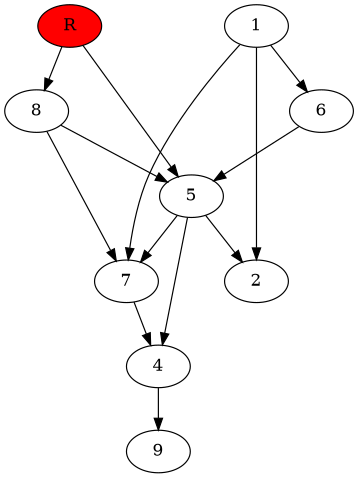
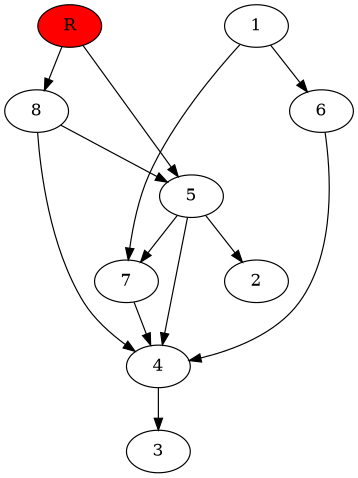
  digraph {
    1
    2
    6
    7
    5
    4
-   9
+   9 [label=3]
    8
    R [fillcolor="#ff0000" style=filled]
-   1 -> 2
    1 -> 6
    1 -> 7
-   6 -> 5
+   6 -> 4
    7 -> 4
    5 -> 2
    5 -> 7
    5 -> 4
    4 -> 9
-   8 -> 7
+   8 -> 4
    8 -> 5
    R -> 5
    R -> 8
  }
